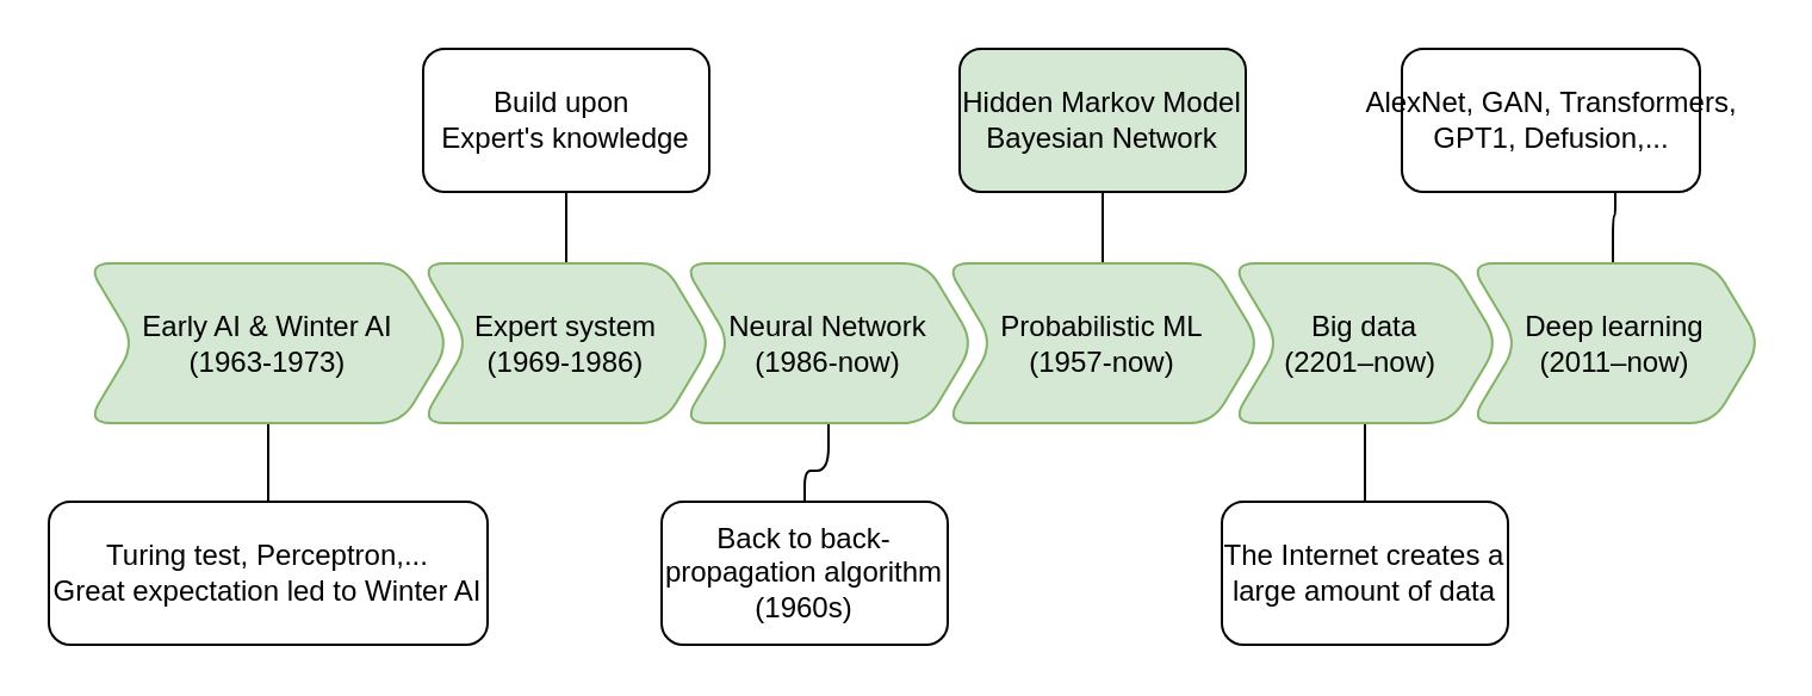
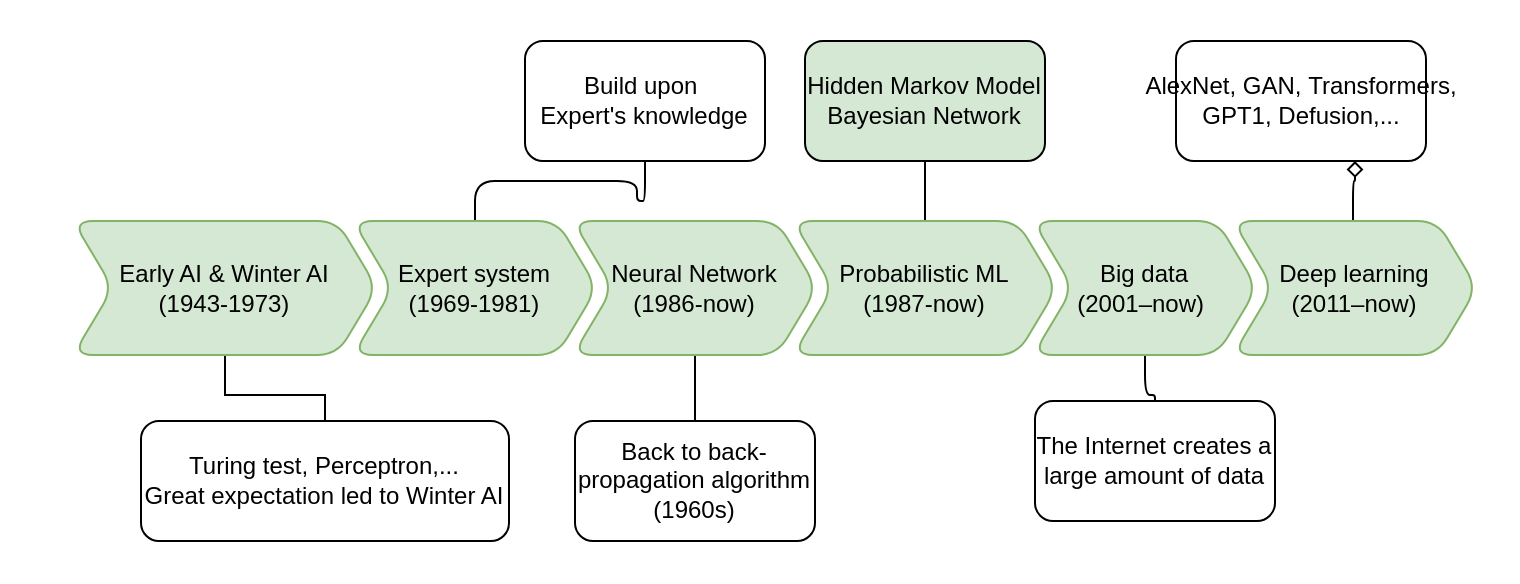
  <mxCell id="0" />
  <mxCell id="1" parent="0" />
  <mxCell id="2" value="" style="edgeStyle=orthogonalEdgeStyle;rounded=0;orthogonalLoop=1;jettySize=auto;html=1;curved=0;endArrow=none;endFill=0;" parent="1" source="3" target="14" edge="1"><mxGeometry relative="1" as="geometry" /></mxCell>
- <mxCell id="3" value="Early AI &amp;amp; Winter AI&lt;div&gt;(1963-1973)&lt;/div&gt;" style="shape=step;perimeter=stepPerimeter;fixedSize=1;points=[];whiteSpace=wrap;html=1;fillColor=#d5e8d4;strokeColor=#82b366;rounded=1;" parent="1" vertex="1"><mxGeometry x="36" y="110" width="152" height="67" as="geometry" /></mxCell>
+ <mxCell id="3" value="Early AI &amp;amp; Winter AI&lt;div&gt;(1943-1973)&lt;/div&gt;" style="shape=step;perimeter=stepPerimeter;fixedSize=1;points=[];whiteSpace=wrap;html=1;fillColor=#d5e8d4;strokeColor=#82b366;rounded=1;" parent="1" vertex="1"><mxGeometry x="36" y="110" width="152" height="67" as="geometry" /></mxCell>
  <mxCell id="4" value="" style="edgeStyle=orthogonalEdgeStyle;rounded=1;orthogonalLoop=1;jettySize=auto;html=1;endArrow=none;endFill=0;" parent="1" source="5" target="15" edge="1"><mxGeometry relative="1" as="geometry" /></mxCell>
- <mxCell id="5" value="Expert system&lt;div&gt;(1969-1986)&lt;/div&gt;" style="shape=step;perimeter=stepPerimeter;fixedSize=1;points=[];whiteSpace=wrap;html=1;fillColor=#d5e8d4;strokeColor=#82b366;rounded=1;" parent="1" vertex="1"><mxGeometry x="176" y="110" width="122" height="67" as="geometry" /></mxCell>
+ <mxCell id="5" value="Expert system&lt;div&gt;(1969-1981)&lt;/div&gt;" style="shape=step;perimeter=stepPerimeter;fixedSize=1;points=[];whiteSpace=wrap;html=1;fillColor=#d5e8d4;strokeColor=#82b366;rounded=1;" parent="1" vertex="1"><mxGeometry x="176" y="110" width="122" height="67" as="geometry" /></mxCell>
  <mxCell id="6" value="" style="edgeStyle=orthogonalEdgeStyle;rounded=1;orthogonalLoop=1;jettySize=auto;html=1;endArrow=none;endFill=0;" parent="1" source="7" target="16" edge="1"><mxGeometry relative="1" as="geometry" /></mxCell>
  <mxCell id="7" value="Neural Network&lt;div&gt;(1986-now)&lt;/div&gt;" style="shape=step;perimeter=stepPerimeter;fixedSize=1;points=[];whiteSpace=wrap;html=1;fillColor=#d5e8d4;strokeColor=#82b366;rounded=1;" parent="1" vertex="1"><mxGeometry x="286" y="110" width="122" height="67" as="geometry" /></mxCell>
  <mxCell id="8" value="" style="edgeStyle=orthogonalEdgeStyle;rounded=1;orthogonalLoop=1;jettySize=auto;html=1;endArrow=none;endFill=0;" parent="1" source="9" target="17" edge="1"><mxGeometry relative="1" as="geometry" /></mxCell>
- <mxCell id="9" value="Probabilistic ML&lt;div&gt;(1957-now)&lt;/div&gt;" style="shape=step;perimeter=stepPerimeter;fixedSize=1;points=[];whiteSpace=wrap;html=1;fillColor=#d5e8d4;strokeColor=#82b366;rounded=1;" parent="1" vertex="1"><mxGeometry x="396" y="110" width="132" height="67" as="geometry" /></mxCell>
+ <mxCell id="9" value="Probabilistic ML&lt;div&gt;(1987-now)&lt;/div&gt;" style="shape=step;perimeter=stepPerimeter;fixedSize=1;points=[];whiteSpace=wrap;html=1;fillColor=#d5e8d4;strokeColor=#82b366;rounded=1;" parent="1" vertex="1"><mxGeometry x="396" y="110" width="132" height="67" as="geometry" /></mxCell>
  <mxCell id="10" value="" style="edgeStyle=orthogonalEdgeStyle;rounded=1;orthogonalLoop=1;jettySize=auto;html=1;endArrow=none;endFill=0;" parent="1" source="11" target="18" edge="1"><mxGeometry relative="1" as="geometry" /></mxCell>
- <mxCell id="11" value="Big data&lt;div&gt;(2201–now)&amp;nbsp;&lt;/div&gt;" style="shape=step;perimeter=stepPerimeter;fixedSize=1;points=[];whiteSpace=wrap;html=1;fillColor=#d5e8d4;strokeColor=#82b366;rounded=1;" parent="1" vertex="1"><mxGeometry x="516" y="110" width="112" height="67" as="geometry" /></mxCell>
- <mxCell id="12" value="" style="edgeStyle=orthogonalEdgeStyle;rounded=1;orthogonalLoop=1;jettySize=auto;html=1;endArrow=none;endFill=0;" parent="1" source="13" target="19" edge="1"><mxGeometry relative="1" as="geometry"><Array as="points"><mxPoint x="676" y="90" /><mxPoint x="677" y="90" /></Array></mxGeometry></mxCell>
+ <mxCell id="11" value="Big data&lt;div&gt;(2001–now)&amp;nbsp;&lt;/div&gt;" style="shape=step;perimeter=stepPerimeter;fixedSize=1;points=[];whiteSpace=wrap;html=1;fillColor=#d5e8d4;strokeColor=#82b366;rounded=1;" parent="1" vertex="1"><mxGeometry x="516" y="110" width="112" height="67" as="geometry" /></mxCell>
+ <mxCell id="12" value="" style="edgeStyle=orthogonalEdgeStyle;rounded=1;orthogonalLoop=1;jettySize=auto;html=1;endArrow=diamond;endFill=0;" parent="1" source="13" target="19" edge="1"><mxGeometry relative="1" as="geometry"><Array as="points"><mxPoint x="676" y="90" /><mxPoint x="677" y="90" /></Array></mxGeometry></mxCell>
  <mxCell id="13" value="&amp;nbsp;Deep learning&amp;nbsp;&lt;div&gt;(2011–now)&lt;/div&gt;" style="shape=step;perimeter=stepPerimeter;fixedSize=1;points=[];whiteSpace=wrap;html=1;fillColor=#d5e8d4;strokeColor=#82b366;rounded=1;" parent="1" vertex="1"><mxGeometry x="616" y="110" width="122" height="67" as="geometry" /></mxCell>
- <mxCell id="14" value="&lt;div&gt;Turing test,&amp;nbsp;&lt;span style=&quot;background-color: transparent; color: light-dark(rgb(0, 0, 0), rgb(255, 255, 255));&quot;&gt;Perceptron,...&lt;/span&gt;&lt;/div&gt;&lt;div&gt;&lt;span style=&quot;background-color: transparent; color: light-dark(rgb(0, 0, 0), rgb(255, 255, 255));&quot;&gt;Great expectation led to Winter AI&lt;/span&gt;&lt;/div&gt;" style="whiteSpace=wrap;html=1;rounded=1;" parent="1" vertex="1"><mxGeometry x="20" y="210" width="184" height="60" as="geometry" /></mxCell>
- <mxCell id="15" value="Build upon&amp;nbsp;&lt;div&gt;Expert's knowledge&lt;/div&gt;" style="whiteSpace=wrap;html=1;rounded=1;" parent="1" vertex="1"><mxGeometry x="177" y="20" width="120" height="60" as="geometry" /></mxCell>
- <mxCell id="16" value="Back to back-propagation algorithm (1960s)" style="whiteSpace=wrap;html=1;rounded=1;" parent="1" vertex="1"><mxGeometry x="277" y="210" width="120" height="60" as="geometry" /></mxCell>
+ <mxCell id="14" value="&lt;div&gt;Turing test,&amp;nbsp;&lt;span style=&quot;background-color: transparent; color: light-dark(rgb(0, 0, 0), rgb(255, 255, 255));&quot;&gt;Perceptron,...&lt;/span&gt;&lt;/div&gt;&lt;div&gt;&lt;span style=&quot;background-color: transparent; color: light-dark(rgb(0, 0, 0), rgb(255, 255, 255));&quot;&gt;Great expectation led to Winter AI&lt;/span&gt;&lt;/div&gt;" style="whiteSpace=wrap;html=1;rounded=1;" parent="1" vertex="1"><mxGeometry x="70" y="210" width="184" height="60" as="geometry" /></mxCell>
+ <mxCell id="15" value="Build upon&amp;nbsp;&lt;div&gt;Expert's knowledge&lt;/div&gt;" style="whiteSpace=wrap;html=1;rounded=1;" parent="1" vertex="1"><mxGeometry x="262" y="20" width="120" height="60" as="geometry" /></mxCell>
+ <mxCell id="16" value="Back to back-propagation algorithm (1960s)" style="whiteSpace=wrap;html=1;rounded=1;" parent="1" vertex="1"><mxGeometry x="287" y="210" width="120" height="60" as="geometry" /></mxCell>
  <mxCell id="17" value="Hidden Markov Model&lt;div&gt;Bayesian Network&lt;/div&gt;" style="whiteSpace=wrap;html=1;rounded=1;fillColor=#d5e8d4;" parent="1" vertex="1"><mxGeometry x="402" y="20" width="120" height="60" as="geometry" /></mxCell>
- <mxCell id="18" value="The Internet creates a large amount of data" style="whiteSpace=wrap;html=1;rounded=1;" parent="1" vertex="1"><mxGeometry x="512" y="210" width="120" height="60" as="geometry" /></mxCell>
+ <mxCell id="18" value="The Internet creates a large amount of data" style="whiteSpace=wrap;html=1;rounded=1;" parent="1" vertex="1"><mxGeometry x="517" y="200" width="120" height="60" as="geometry" /></mxCell>
  <mxCell id="19" value="AlexNet,&amp;nbsp;&lt;span style=&quot;background-color: transparent; color: light-dark(rgb(0, 0, 0), rgb(255, 255, 255));&quot;&gt;GAN,&amp;nbsp;&lt;/span&gt;&lt;span style=&quot;background-color: transparent; color: light-dark(rgb(0, 0, 0), rgb(255, 255, 255));&quot;&gt;Transformers, GPT1, Defusion,...&lt;/span&gt;" style="whiteSpace=wrap;html=1;rounded=1;" parent="1" vertex="1"><mxGeometry x="587.5" y="20" width="125" height="60" as="geometry" /></mxCell>
